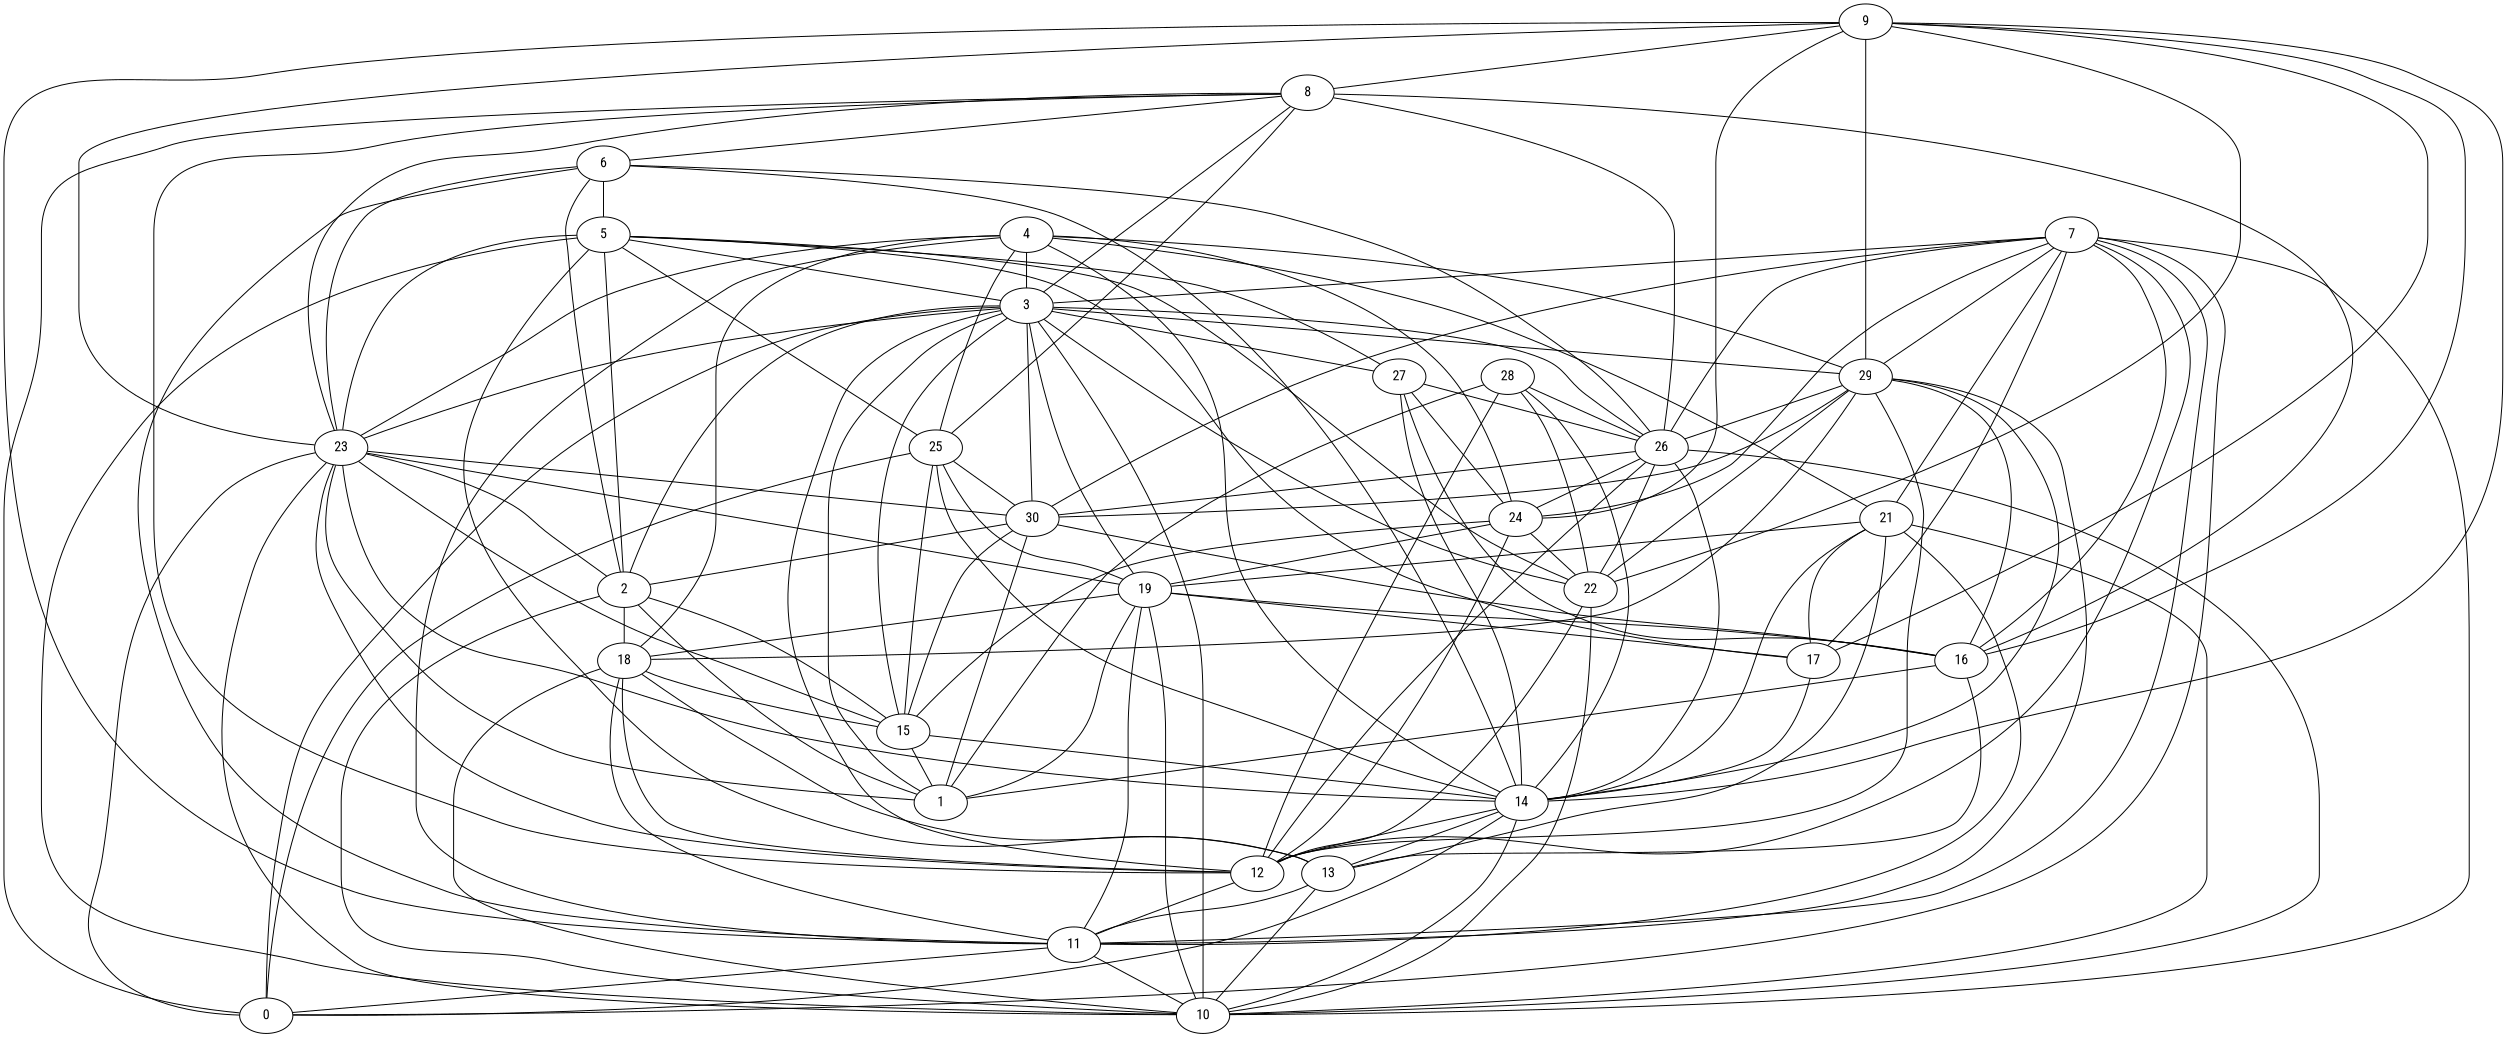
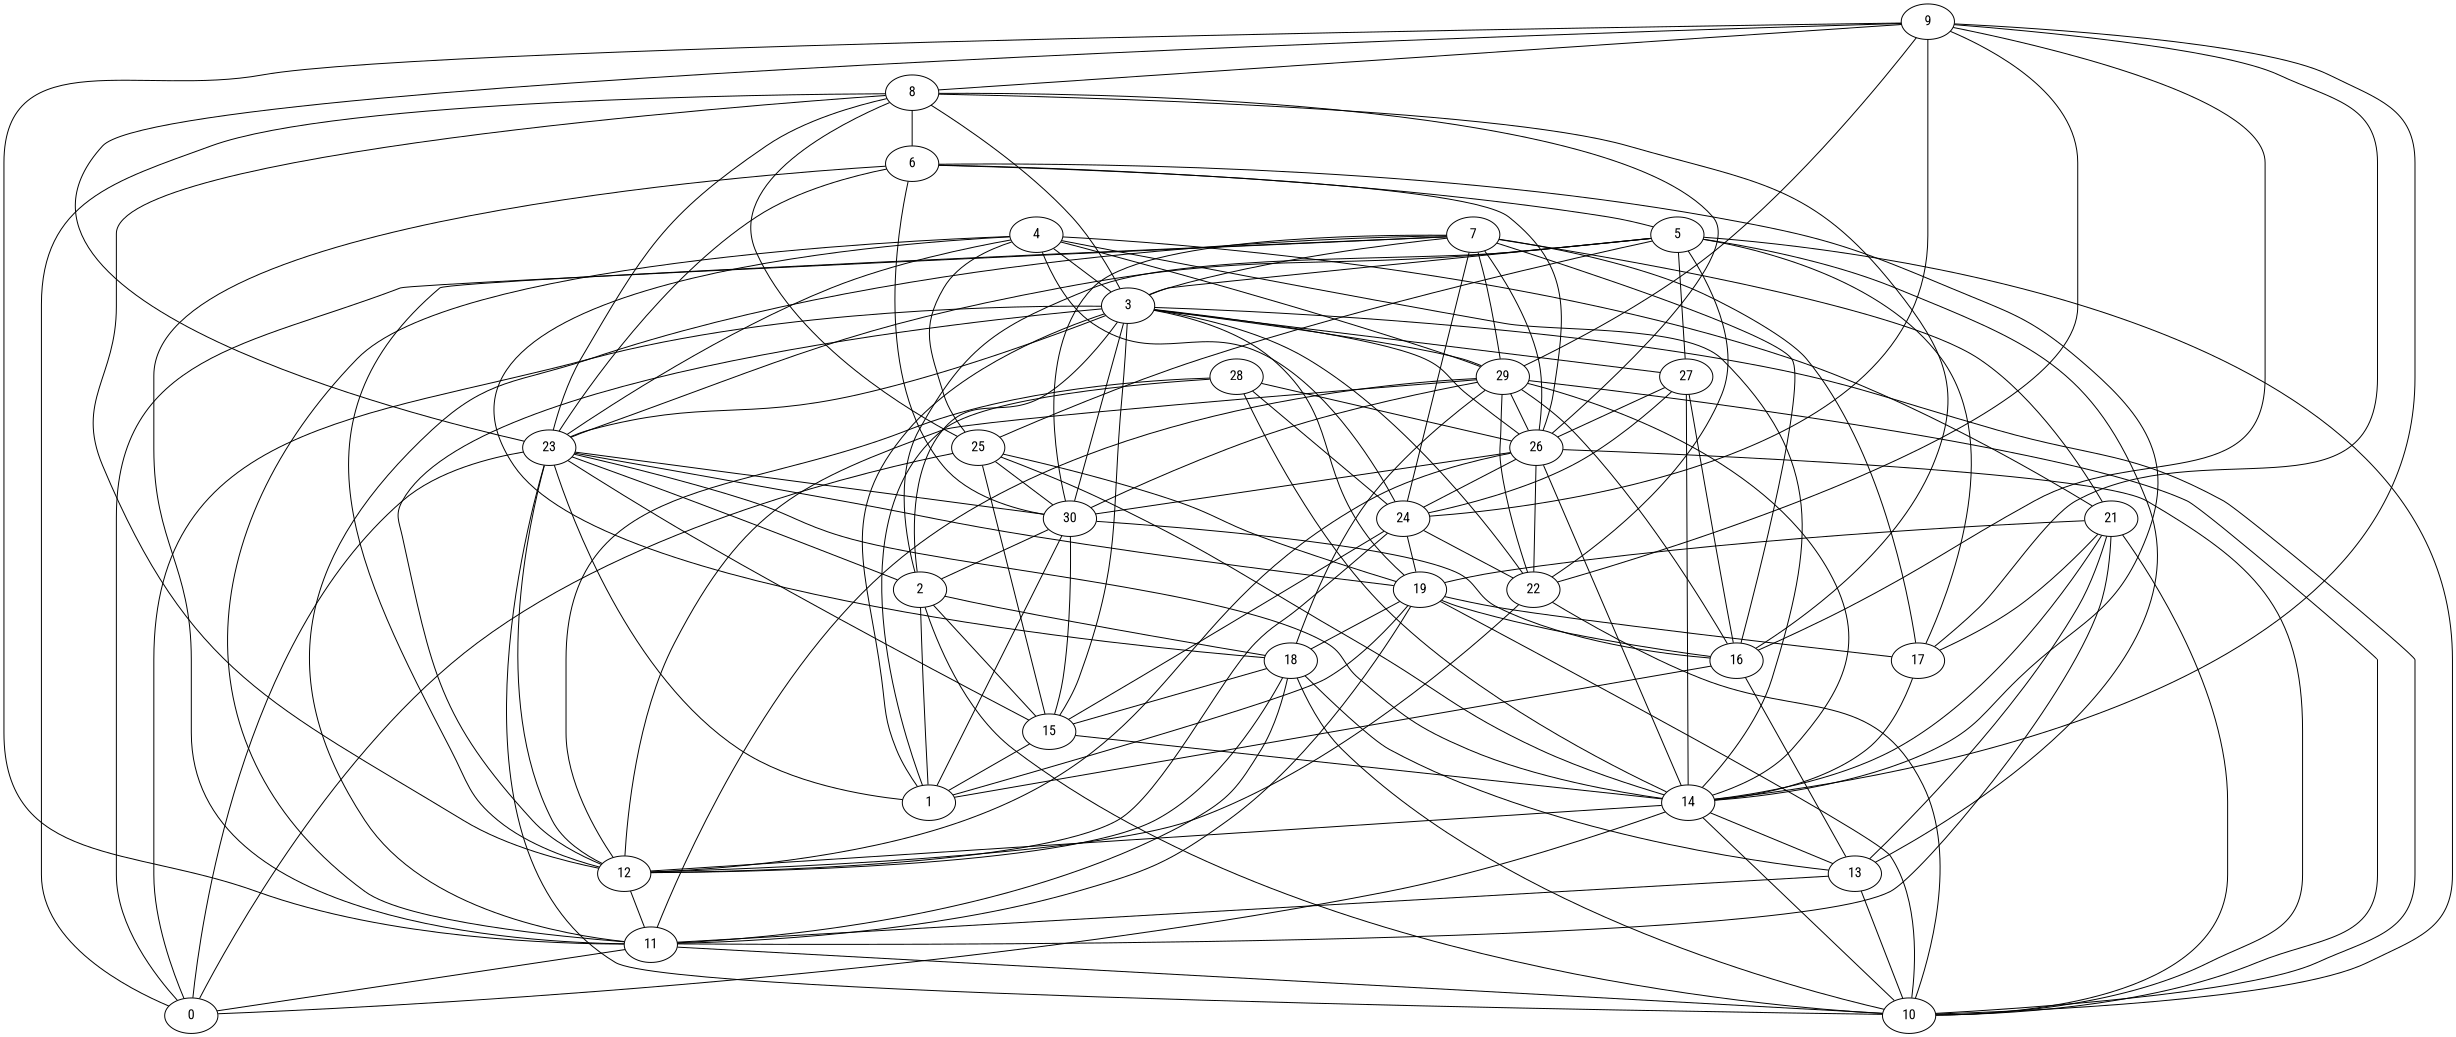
  digraph {
    fontname="Roboto Condensed"
    node [fontname="Roboto Condensed"]
    edge [color=black dir=none fontname="Roboto Condensed"]
    13
    11
    10
    0
    19
    17
    1
    18
    16
    14
    12
    15
    6
    n14 [label=30]
    26
    23
    5
    2
    24
    22
    3
    29
    27
    4
    25
    21
    28
    9
    8
    7
    subgraph sub_1 {
      13
      11
      10
      0
      19
      17
      1
      18
      16
      14
      12
      15
      6
      n14
      26
      23
      5
      2
      24
      22
      3
      29
      27
      4
      25
      21
      28
      9
      8
      7
    }
    13 -> 11
    13 -> 10
    11 -> 10
    11 -> 0
    19 -> 11
    19 -> 10
    19 -> 17
    19 -> 1
    19 -> 18
    19 -> 16
    17 -> 14
    18 -> 13
    18 -> 11
    18 -> 10
    18 -> 12
    18 -> 15
    16 -> 13
    16 -> 1
    14 -> 13
    14 -> 10
    14 -> 0
    14 -> 12
    12 -> 11
    15 -> 1
    15 -> 14
    6 -> 11
    6 -> 14
-   6 -> 2
+   6 -> n14
    6 -> 26
    6 -> 23
    6 -> 5
    n14 -> 1
    n14 -> 16
    n14 -> 15
    n14 -> 2
    26 -> 10
    26 -> 14
    26 -> 12
    26 -> n14
    26 -> 24
    26 -> 22
    23 -> 10
    23 -> 0
    23 -> 19
    23 -> 1
    23 -> 14
    23 -> 12
    23 -> 15
    23 -> n14
    23 -> 2
    5 -> 13
    5 -> 10
    5 -> 17
    5 -> 23
    5 -> 2
    5 -> 22
    5 -> 3
    5 -> 27
    5 -> 25
    2 -> 10
    2 -> 1
    2 -> 18
    2 -> 15
    24 -> 19
    24 -> 12
    24 -> 15
    24 -> 22
    22 -> 10
    22 -> 12
    3 -> 10
    3 -> 0
    3 -> 19
    3 -> 1
    3 -> 12
    3 -> 15
    3 -> n14
    3 -> 26
    3 -> 23
    3 -> 2
    3 -> 22
    3 -> 29
    3 -> 27
    29 -> 11
    29 -> 18
    29 -> 16
    29 -> 14
    29 -> 12
    29 -> n14
    29 -> 26
    29 -> 22
    27 -> 16
    27 -> 14
    27 -> 26
    27 -> 24
    4 -> 11
    4 -> 18
    4 -> 14
    4 -> 23
    4 -> 24
    4 -> 3
    4 -> 29
    4 -> 25
    4 -> 21
    25 -> 0
    25 -> 19
    25 -> 14
    25 -> 15
    25 -> n14
    21 -> 13
    21 -> 11
    21 -> 10
    21 -> 19
    21 -> 17
    21 -> 14
    28 -> 1
    28 -> 14
    28 -> 12
    28 -> 26
-   28 -> 22
+   28 -> 24
    9 -> 11
    9 -> 17
    9 -> 16
    9 -> 14
    9 -> 23
    9 -> 24
    9 -> 22
    9 -> 29
    9 -> 8
    8 -> 0
    8 -> 16
    8 -> 12
    8 -> 6
    8 -> 26
    8 -> 23
    8 -> 3
    8 -> 25
    7 -> 11
-   7 -> 10
+   29 -> 10
    7 -> 0
    7 -> 17
    7 -> 16
    7 -> 12
    7 -> n14
    7 -> 26
    7 -> 24
    7 -> 3
    7 -> 29
    7 -> 21
  }
